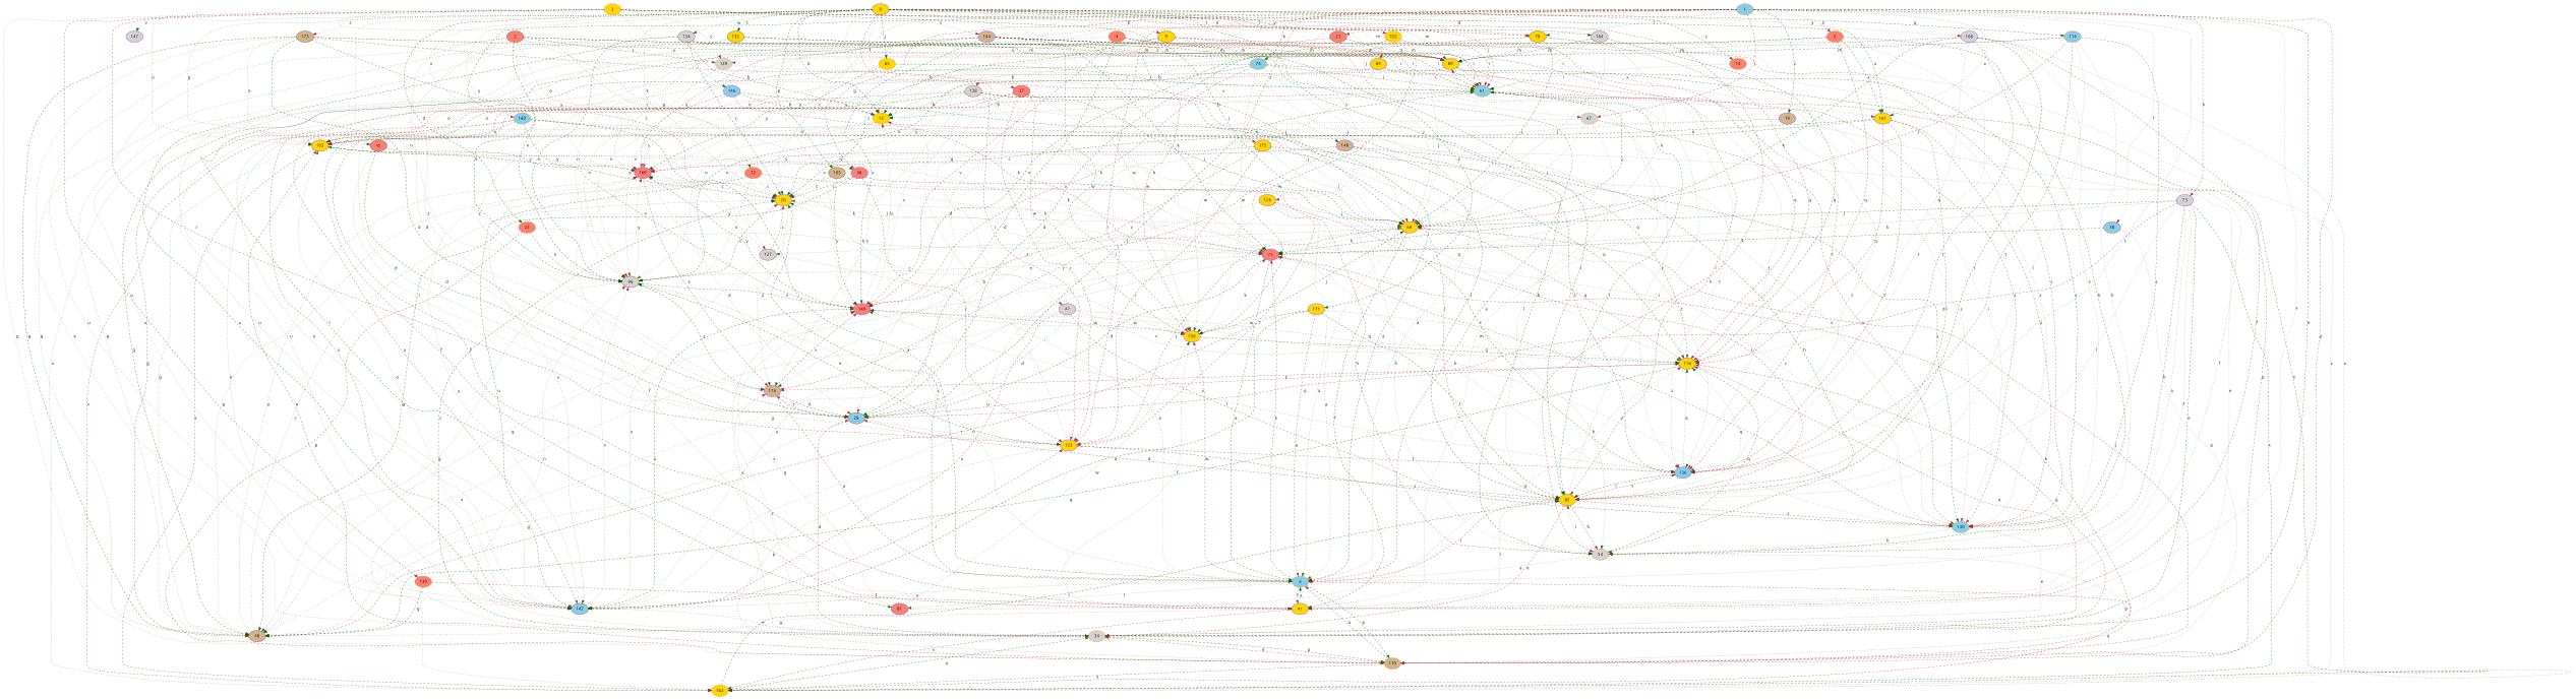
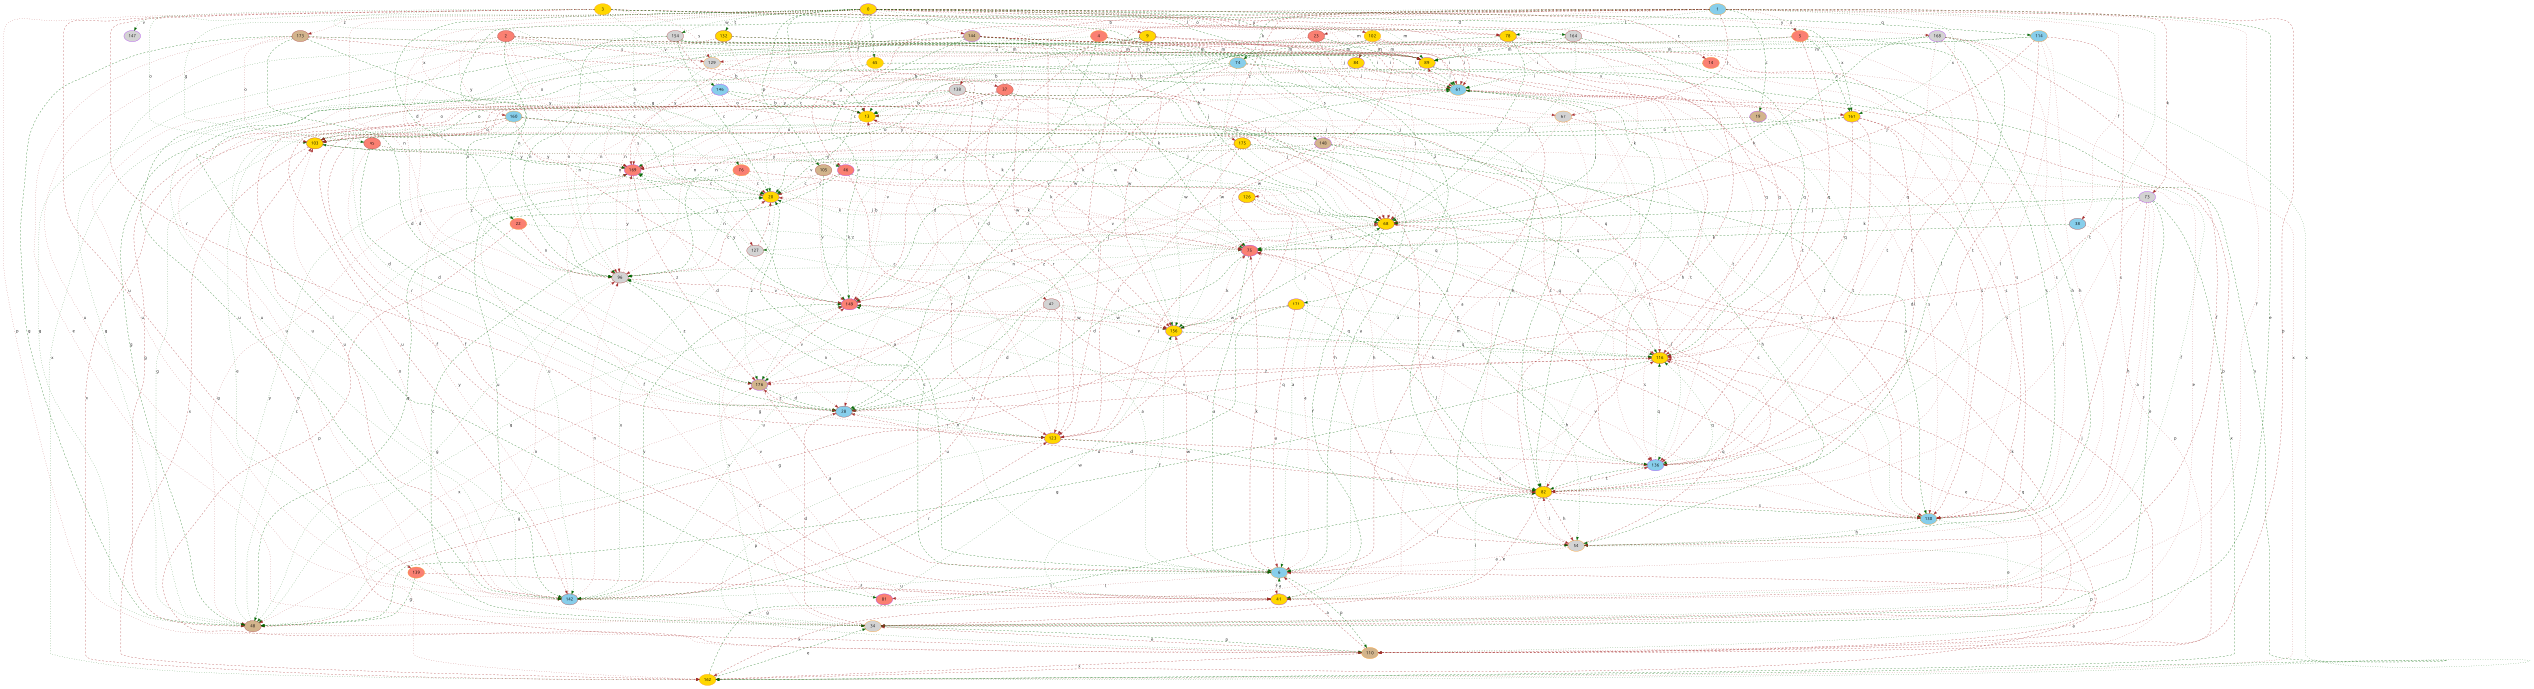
  strict digraph {
    fontname=Ubuntu
    node [color=brown fillcolor=gold fontname=Ubuntu style=filled]
    edge [color=brown fontname=Ubuntu style=dashed]
    0 [color=purple]
    9
    13 [color=darkorange]
    14 [color=darkorange fillcolor=salmon]
    22 [color=darkorange fillcolor=salmon]
    37 [fillcolor=salmon]
    42 [fillcolor=lightgrey]
    45 [fillcolor=salmon]
    54 [color=darkorange fillcolor=lightgrey]
    61 [color=darkorange fillcolor=skyblue]
    65 [color=darkorange]
-   72 [color=darkorange fillcolor=salmon]
+   72 [color=darkorange fillcolor=salmon label=76]
    78
    84 [color=purple]
    89 [color=purple]
    96 [fillcolor=lightgrey]
    102 [color=darkorange]
    103
    105 [fillcolor=tan]
    114 [color=darkorange fillcolor=skyblue]
    123 [color=purple]
    132
    144 [color=purple fillcolor=tan]
    154 [fillcolor=lightgrey]
    156 [color=purple]
    160 [color=darkorange fillcolor=skyblue]
    164 [fillcolor=lightgrey]
    168 [color=purple fillcolor=lightgrey]
    169 [color=purple fillcolor=salmon]
    171 [color=purple]
    173 [fillcolor=tan]
    20 [color=purple]
    161 [color=purple]
    176 [color=purple fillcolor=tan]
    68
    130 [color=darkorange fillcolor=skyblue]
    162 [color=darkorange]
    48 [fillcolor=tan]
    82
    110 [color=darkorange fillcolor=tan]
    75 [color=purple fillcolor=salmon]
    41 [color=purple]
    142 [fillcolor=skyblue]
    28 [fillcolor=skyblue]
    116
    6 [color=darkorange fillcolor=skyblue]
    136 [color=purple fillcolor=skyblue]
    149 [color=purple fillcolor=salmon]
    34 [color=darkorange fillcolor=lightgrey]
    1 [color=darkorange fillcolor=skyblue]
    5 [color=darkorange fillcolor=salmon]
    19 [color=purple fillcolor=tan]
    23 [fillcolor=salmon]
    38 [fillcolor=skyblue]
    46 [color=purple fillcolor=salmon]
    67 [color=darkorange fillcolor=lightgrey]
    73 [color=purple fillcolor=lightgrey]
    74 [color=darkorange fillcolor=skyblue]
    126
    138 [fillcolor=lightgrey]
    175
    129 [color=darkorange fillcolor=lightgrey]
    81 [color=purple fillcolor=salmon]
    2 [fillcolor=salmon]
    127 [fillcolor=lightgrey]
    3 [color=darkorange]
    139 [color=darkorange fillcolor=salmon]
    146 [color=purple fillcolor=skyblue]
    147 [color=purple fillcolor=lightgrey]
    4 [color=darkorange fillcolor=salmon]
    148 [color=purple fillcolor=tan]
    0 -> 9 [label=b style=dotted]
    0 -> 13 [color=darkgreen label=b]
    0 -> 14 [label=c]
    0 -> 22 [color=darkgreen label=d]
    0 -> 37 [label=f style=dotted]
    0 -> 42 [label=g style=dotted]
    0 -> 45 [color=darkgreen label=g style=dotted]
    0 -> 54 [label=h]
    0 -> 61 [label=i]
    0 -> 65 [color=darkgreen label=j]
    0 -> 72 [color=darkgreen label=k style=dotted]
    0 -> 78 [label=l]
    0 -> 84 [label=m style=dotted]
    0 -> 89 [color=darkgreen label=m style=dotted]
    0 -> 96 [label=n style=dotted]
    0 -> 102 [label=o style=dotted]
    0 -> 103 [color=darkgreen label=o style=dotted]
    0 -> 105 [color=darkgreen label=p]
    0 -> 114 [color=darkgreen label=q]
    0 -> 123 [label=r]
    0 -> 132 [color=darkgreen label=t style=dotted]
    0 -> 144 [label=v style=dotted]
    0 -> 154 [color=darkgreen label=w style=dotted]
    0 -> 156 [color=darkgreen label=w style=dotted]
    0 -> 160 [label=x style=dotted]
    0 -> 164 [color=darkgreen label=y]
    0 -> 168 [label=y style=dotted]
    0 -> 169 [label=y style=dotted]
    0 -> 171 [color=darkgreen label=z]
    0 -> 173 [label=z style=dotted]
    9 -> 89 [label=m]
    9 -> 156 [label=w]
    9 -> 20 [color=darkgreen label=c]
    9 -> 161 [label=x style=dotted]
    9 -> 176 [color=darkgreen label=z style=dotted]
    9 -> 68 [label=j style=dotted]
    9 -> 130 [label=s]
    9 -> 162 [color=darkgreen label=x style=dotted]
    13 -> 103 [color=darkgreen label=o style=dotted]
    13 -> 48 [color=darkgreen label=g style=dotted]
    13 -> 82 [label=l]
    14 -> 61 [color=darkgreen label=i style=dotted]
    14 -> 130 [label=s style=dotted]
    22 -> 96 [label=n]
    22 -> 110 [label=p]
    22 -> 75 [color=darkgreen label=k style=dotted]
    37 -> 13 [color=darkgreen label=b style=dotted]
    37 -> 123 [label=r]
    37 -> 156 [label=w]
    37 -> 68 [color=darkgreen label=j]
    37 -> 75 [label=k style=dotted]
    37 -> 41 [label=f]
    37 -> 142 [label=u]
    42 -> 156 [color=darkgreen label=w style=dotted]
    42 -> 162 [label=x style=dotted]
    42 -> 82 [label=l]
    42 -> 142 [label=u]
    42 -> 28 [color=darkgreen label=d style=dotted]
    42 -> 116 [color=darkgreen label=q style=dotted]
    45 -> 123 [label=r style=dotted]
    45 -> 169 [label=y style=dotted]
    45 -> 28 [color=darkgreen label=d]
    45 -> 116 [color=darkgreen label=q style=dotted]
    54 -> 82 [label=l style=dotted]
    54 -> 110 [color=darkgreen label=p style=dotted]
    54 -> 116 [label=q]
    54 -> 6 [label=a style=dotted]
-   61 -> 13 [color=darkgreen label=b style=dotted]
+   61 -> 13 [label=b style=dotted]
    61 -> 68 [color=darkgreen label=j]
    61 -> 130 [label=s style=dotted]
    61 -> 82 [color=darkgreen label=l]
    61 -> 110 [label=p]
    61 -> 41 [label=f]
    61 -> 136 [label=t style=dotted]
    65 -> 61 [color=darkgreen label=i]
    65 -> 169 [color=darkgreen label=y]
    72 -> 54 [label=h]
    72 -> 96 [color=darkgreen label=n style=dotted]
    72 -> 20 [label=c style=dotted]
    72 -> 75 [color=darkgreen label=k style=dotted]
    72 -> 142 [color=darkgreen label=u]
    78 -> 89 [color=darkgreen label=m style=dotted]
    78 -> 68 [color=darkgreen label=j]
    78 -> 162 [label=x style=dotted]
    78 -> 116 [label=q]
    78 -> 149 [color=darkgreen label=v]
    84 -> 61 [label=i style=dotted]
    84 -> 96 [label=n style=dotted]
    84 -> 156 [color=darkgreen label=w style=dotted]
    84 -> 130 [label=s]
    84 -> 142 [label=u style=dotted]
    84 -> 136 [label=t style=dotted]
    89 -> 61 [color=darkgreen label=i style=dotted]
    89 -> 103 [label=o style=dotted]
    89 -> 68 [label=j style=dotted]
    89 -> 130 [color=darkgreen label=s]
    89 -> 142 [color=darkgreen label=u style=dotted]
    89 -> 136 [label=t style=dotted]
    96 -> 169 [label=y style=dotted]
    96 -> 20 [label=c]
    96 -> 176 [color=darkgreen label=z]
    96 -> 48 [color=darkgreen label=g style=dotted]
    96 -> 149 [label=v]
    102 -> 61 [label=i]
    102 -> 89 [label=m style=dotted]
    102 -> 96 [label=n style=dotted]
    102 -> 156 [label=w]
    102 -> 28 [color=darkgreen label=d]
    102 -> 116 [label=q]
    103 -> 169 [color=darkgreen label=y]
    103 -> 162 [label=x]
    103 -> 75 [label=k style=dotted]
    105 -> 54 [label=h style=dotted]
    105 -> 20 [color=darkgreen label=c style=dotted]
    105 -> 48 [label=g style=dotted]
    105 -> 75 [label=k style=dotted]
    105 -> 149 [color=darkgreen label=v]
    114 -> 13 [color=darkgreen label=b style=dotted]
    114 -> 54 [label=h style=dotted]
    114 -> 89 [color=darkgreen label=m]
    114 -> 68 [label=j]
    114 -> 130 [label=s]
    114 -> 82 [label=l style=dotted]
    114 -> 136 [label=t]
    123 -> 13 [label=b style=dotted]
    123 -> 96 [color=darkgreen label=n]
    123 -> 68 [label=j]
    123 -> 130 [color=darkgreen label=s]
    123 -> 110 [color=darkgreen label=p style=dotted]
    123 -> 136 [label=t]
    132 -> 61 [label=i]
    132 -> 89 [color=darkgreen label=m]
    132 -> 103 [label=o style=dotted]
    132 -> 142 [label=u style=dotted]
    132 -> 149 [label=v style=dotted]
    144 -> 13 [label=b style=dotted]
    144 -> 61 [color=darkgreen label=i]
    144 -> 89 [label=m]
    144 -> 96 [label=n style=dotted]
    144 -> 156 [label=w]
    144 -> 169 [label=y]
    144 -> 82 [label=l]
    144 -> 75 [color=darkgreen label=k]
    144 -> 142 [color=darkgreen label=u]
    144 -> 136 [label=t]
    144 -> 149 [color=darkgreen label=v]
    154 -> 13 [label=b]
    154 -> 89 [color=darkgreen label=m]
    154 -> 96 [color=darkgreen label=n]
    154 -> 20 [color=darkgreen label=c]
    154 -> 48 [color=darkgreen label=g style=dotted]
    154 -> 82 [color=darkgreen label=l]
    156 -> 20 [color=darkgreen label=c style=dotted]
    156 -> 68 [color=darkgreen label=j]
    156 -> 75 [label=k style=dotted]
    156 -> 41 [color=darkgreen label=f style=dotted]
    156 -> 116 [color=darkgreen label=q]
    160 -> 103 [label=o]
    160 -> 130 [color=darkgreen label=s style=dotted]
    160 -> 162 [label=x]
    160 -> 28 [color=darkgreen label=d style=dotted]
    160 -> 6 [color=darkgreen label=a]
    160 -> 136 [label=t]
    160 -> 149 [label=v]
    160 -> 34 [color=darkgreen label=e style=dotted]
    164 -> 61 [color=darkgreen label=i style=dotted]
    164 -> 89 [color=darkgreen label=m]
    164 -> 68 [color=darkgreen label=j style=dotted]
    164 -> 75 [label=k style=dotted]
    164 -> 116 [color=darkgreen label=q]
    168 -> 13 [color=darkgreen label=b style=dotted]
    168 -> 89 [color=darkgreen label=m style=dotted]
    168 -> 130 [label=s style=dotted]
    168 -> 162 [color=darkgreen label=x style=dotted]
    168 -> 82 [color=darkgreen label=l]
    168 -> 75 [color=darkgreen label=k]
    168 -> 41 [label=f]
    168 -> 116 [label=q style=dotted]
    168 -> 136 [label=t]
    169 -> 20 [label=c style=dotted]
    169 -> 176 [label=z]
    169 -> 41 [label=f style=dotted]
    169 -> 28 [label=d style=dotted]
    171 -> 54 [color=darkgreen label=h style=dotted]
    171 -> 156 [color=darkgreen label=w style=dotted]
    171 -> 48 [label=g]
    171 -> 82 [color=darkgreen label=l]
    171 -> 142 [color=darkgreen label=u]
    171 -> 6 [label=a]
    173 -> 61 [color=darkgreen label=i]
    173 -> 89 [label=m style=dotted]
    173 -> 103 [label=o style=dotted]
-   173 -> 20 [label=c]
+   173 -> 20 [color=darkgreen label=c]
    173 -> 68 [label=j]
    173 -> 48 [color=darkgreen label=g]
    173 -> 142 [label=u style=dotted]
    173 -> 28 [color=darkgreen label=d]
    173 -> 34 [label=e style=dotted]
    20 -> 103 [color=darkgreen label=o]
    20 -> 176 [color=darkgreen label=z style=dotted]
    20 -> 68 [label=j style=dotted]
    161 -> 103 [color=darkgreen label=o]
    161 -> 20 [color=darkgreen label=c]
    161 -> 130 [label=s]
    161 -> 82 [label=l]
    161 -> 116 [label=q]
    161 -> 136 [label=t]
    176 -> 28 [color=darkgreen label=d]
    176 -> 6 [label=a]
    176 -> 149 [label=v]
    68 -> 48 [color=darkgreen label=g style=dotted]
    68 -> 75 [color=darkgreen label=k style=dotted]
    68 -> 41 [color=darkgreen label=f]
    68 -> 116 [label=q]
    68 -> 6 [label=a style=dotted]
    68 -> 127 [color=darkgreen label=j style=dotted]
    130 -> 54 [color=darkgreen label=h style=dotted]
    130 -> 61 [label=i style=dotted]
    130 -> 20 [label=c style=dotted]
    130 -> 149 [label=v style=dotted]
    130 -> 34 [color=darkgreen label=e style=dotted]
    162 -> 82 [color=darkgreen label=l]
    162 -> 6 [label=a]
    162 -> 34 [color=darkgreen label=e]
    48 -> 169 [color=darkgreen label=y style=dotted]
    48 -> 20 [color=darkgreen label=c style=dotted]
    82 -> 54 [label=h]
    82 -> 61 [color=darkgreen label=i style=dotted]
    82 -> 130 [label=s]
    82 -> 28 [label=d]
    82 -> 116 [color=darkgreen label=q style=dotted]
    82 -> 136 [label=t]
    82 -> 34 [label=e]
    110 -> 103 [label=o]
    110 -> 68 [label=j]
    110 -> 162 [label=x]
    110 -> 75 [label=k]
    110 -> 6 [label=a]
    110 -> 34 [label=e]
    75 -> 96 [color=darkgreen label=n style=dotted]
    75 -> 130 [label=s]
    75 -> 142 [color=darkgreen label=u style=dotted]
    75 -> 28 [color=darkgreen label=d]
    75 -> 6 [color=darkgreen label=a]
    41 -> 89 [label=m style=dotted]
    41 -> 162 [label=x]
    41 -> 48 [label=g style=dotted]
    41 -> 82 [color=darkgreen label=l style=dotted]
    41 -> 6 [color=darkgreen label=a style=dotted]
    142 -> 96 [label=n style=dotted]
    142 -> 103 [label=o style=dotted]
    142 -> 123 [label=r]
    142 -> 169 [label=y style=dotted]
    142 -> 149 [color=darkgreen label=v]
    142 -> 34 [color=darkgreen label=e style=dotted]
    28 -> 61 [color=darkgreen label=i]
    28 -> 123 [color=darkgreen label=r style=dotted]
    28 -> 176 [label=z]
    28 -> 48 [color=darkgreen label=g style=dotted]
    28 -> 116 [label=q]
    116 -> 176 [label=z]
    116 -> 48 [color=darkgreen label=g]
    116 -> 149 [color=darkgreen label=v style=dotted]
    116 -> 34 [label=e]
    6 -> 96 [color=darkgreen label=n style=dotted]
    6 -> 156 [label=w]
    6 -> 20 [color=darkgreen label=c]
    6 -> 82 [label=l]
    6 -> 110 [color=darkgreen label=p]
    6 -> 75 [label=k]
    6 -> 41 [label=f style=dotted]
    6 -> 142 [color=darkgreen label=u style=dotted]
    6 -> 81 [label=l style=dotted]
    136 -> 82 [color=darkgreen label=l]
    136 -> 75 [label=k style=dotted]
    136 -> 116 [color=darkgreen label=q style=dotted]
    136 -> 149 [color=darkgreen label=v style=dotted]
    149 -> 13 [label=b style=dotted]
    149 -> 156 [label=w]
    149 -> 169 [color=darkgreen label=y]
    34 -> 96 [label=n style=dotted]
    34 -> 20 [color=darkgreen label=c]
    34 -> 176 [label=z style=dotted]
    34 -> 110 [color=darkgreen label=p]
    34 -> 28 [label=d]
    34 -> 116 [label=q]
    34 -> 149 [color=darkgreen label=v style=dotted]
    1 -> 78 [color=darkgreen label=l style=dotted]
    1 -> 96 [color=darkgreen label=n]
    1 -> 123 [label=r]
    1 -> 20 [color=darkgreen label=c style=dotted]
    1 -> 161 [color=darkgreen label=x style=dotted]
    1 -> 110 [label=p]
    1 -> 41 [label=f style=dotted]
    1 -> 28 [label=d style=dotted]
    1 -> 136 [color=darkgreen label=t style=dotted]
    1 -> 34 [color=darkgreen label=e]
    1 -> 5 [label=a style=dotted]
    1 -> 19 [color=darkgreen label=c]
    1 -> 23 [label=d style=dotted]
    1 -> 38 [label=f style=dotted]
    1 -> 46 [label=g]
    1 -> 67 [label=j]
    1 -> 73 [label=k]
    1 -> 74 [color=darkgreen label=k]
    1 -> 126 [label=s style=dotted]
    1 -> 138 [label=u style=dotted]
    1 -> 175 [label=z]
    5 -> 54 [color=darkgreen label=h]
    5 -> 169 [label=y style=dotted]
    5 -> 161 [color=darkgreen label=x]
    5 -> 116 [label=q]
    5 -> 136 [label=t style=dotted]
    5 -> 129 [label=s style=dotted]
    5 -> 81 [color=darkgreen label=l]
    19 -> 103 [label=o style=dotted]
    19 -> 176 [color=darkgreen label=z style=dotted]
    19 -> 41 [color=darkgreen label=f style=dotted]
    19 -> 136 [color=darkgreen label=t style=dotted]
-   23 -> 89 [color=darkgreen label=z]
+   23 -> 89 [color=darkgreen label=m]
    23 -> 96 [label=n style=dotted]
    23 -> 169 [label=y style=dotted]
    23 -> 68 [label=j style=dotted]
    23 -> 6 [label=a]
    38 -> 110 [label=p style=dotted]
    38 -> 75 [color=darkgreen label=k]
    46 -> 123 [label=r]
    46 -> 20 [label=c]
    46 -> 48 [color=darkgreen label=g]
    46 -> 136 [color=darkgreen label=t]
    67 -> 103 [label=o style=dotted]
    67 -> 68 [label=j style=dotted]
    67 -> 130 [label=s]
    67 -> 82 [label=l style=dotted]
    73 -> 54 [label=h]
    73 -> 68 [color=darkgreen label=j]
    73 -> 162 [color=darkgreen label=x]
    73 -> 82 [label=l style=dotted]
    73 -> 75 [color=darkgreen label=k style=dotted]
    73 -> 41 [label=f style=dotted]
    73 -> 28 [label=d]
    73 -> 6 [label=a style=dotted]
    73 -> 34 [color=darkgreen label=e]
    74 -> 61 [label=i]
    74 -> 96 [color=darkgreen label=n]
    74 -> 156 [color=darkgreen label=w style=dotted]
    74 -> 162 [color=darkgreen label=x]
    74 -> 48 [color=darkgreen label=g]
    74 -> 6 [color=darkgreen label=a style=dotted]
    74 -> 149 [label=v]
    126 -> 123 [label=r]
    126 -> 68 [color=darkgreen label=j style=dotted]
    126 -> 48 [label=g style=dotted]
    126 -> 82 [label=l]
    126 -> 142 [label=u style=dotted]
    126 -> 6 [color=darkgreen label=a style=dotted]
    138 -> 13 [color=darkgreen label=b style=dotted]
    138 -> 103 [color=darkgreen label=o]
    138 -> 169 [label=y style=dotted]
    138 -> 176 [color=darkgreen label=z style=dotted]
    138 -> 68 [label=j style=dotted]
    138 -> 75 [color=darkgreen label=k style=dotted]
    138 -> 142 [label=u]
    138 -> 116 [label=q]
    138 -> 6 [color=darkgreen label=a]
    138 -> 149 [label=v style=dotted]
    175 -> 123 [label=r]
    175 -> 169 [label=y]
    175 -> 68 [color=darkgreen label=j style=dotted]
    175 -> 130 [color=darkgreen label=s]
    175 -> 136 [color=darkgreen label=t style=dotted]
    175 -> 149 [label=v]
    129 -> 61 [color=darkgreen label=i style=dotted]
    129 -> 96 [color=darkgreen label=n style=dotted]
    81 -> 156 [color=darkgreen label=w style=dotted]
    81 -> 116 [label=q style=dotted]
    81 -> 149 [label=v style=dotted]
    2 -> 54 [color=darkgreen label=h]
    2 -> 89 [label=m]
    2 -> 96 [color=darkgreen label=n]
    2 -> 169 [label=y style=dotted]
    2 -> 176 [label=z style=dotted]
    2 -> 48 [color=darkgreen label=g style=dotted]
    2 -> 28 [label=d style=dotted]
    2 -> 46 [color=darkgreen label=g style=dotted]
    2 -> 129 [label=s]
    2 -> 127 [label=s style=dotted]
    127 -> 169 [color=darkgreen label=y style=dotted]
    127 -> 20 [label=c]
    127 -> 142 [color=darkgreen label=u style=dotted]
    127 -> 6 [color=darkgreen label=a style=dotted]
    3 -> 78 [label=l]
    3 -> 123 [label=r]
    3 -> 20 [color=darkgreen label=c style=dotted]
    3 -> 161 [color=darkgreen label=x]
    3 -> 68 [color=darkgreen label=j]
    3 -> 110 [label=p style=dotted]
    3 -> 67 [label=j style=dotted]
    3 -> 129 [label=s style=dotted]
    3 -> 139 [label=u]
    3 -> 146 [color=darkgreen label=v style=dotted]
    3 -> 147 [color=darkgreen label=v style=dotted]
    139 -> 48 [color=darkgreen label=g]
    139 -> 41 [label=f]
    146 -> 13 [color=darkgreen label=b]
    146 -> 103 [label=o style=dotted]
    146 -> 48 [label=g]
    146 -> 82 [color=darkgreen label=l]
    146 -> 75 [label=k]
    4 -> 61 [label=i]
    4 -> 89 [label=m]
    4 -> 142 [color=darkgreen label=u style=dotted]
    4 -> 28 [color=darkgreen label=d]
    4 -> 149 [label=v]
    4 -> 148 [color=darkgreen label=v style=dotted]
    148 -> 54 [color=darkgreen label=h]
    148 -> 169 [label=y style=dotted]
    148 -> 176 [label=z]
    148 -> 142 [color=darkgreen label=u style=dotted]
    148 -> 116 [color=darkgreen label=q]
    148 -> 34 [label=e style=dotted]
  }
